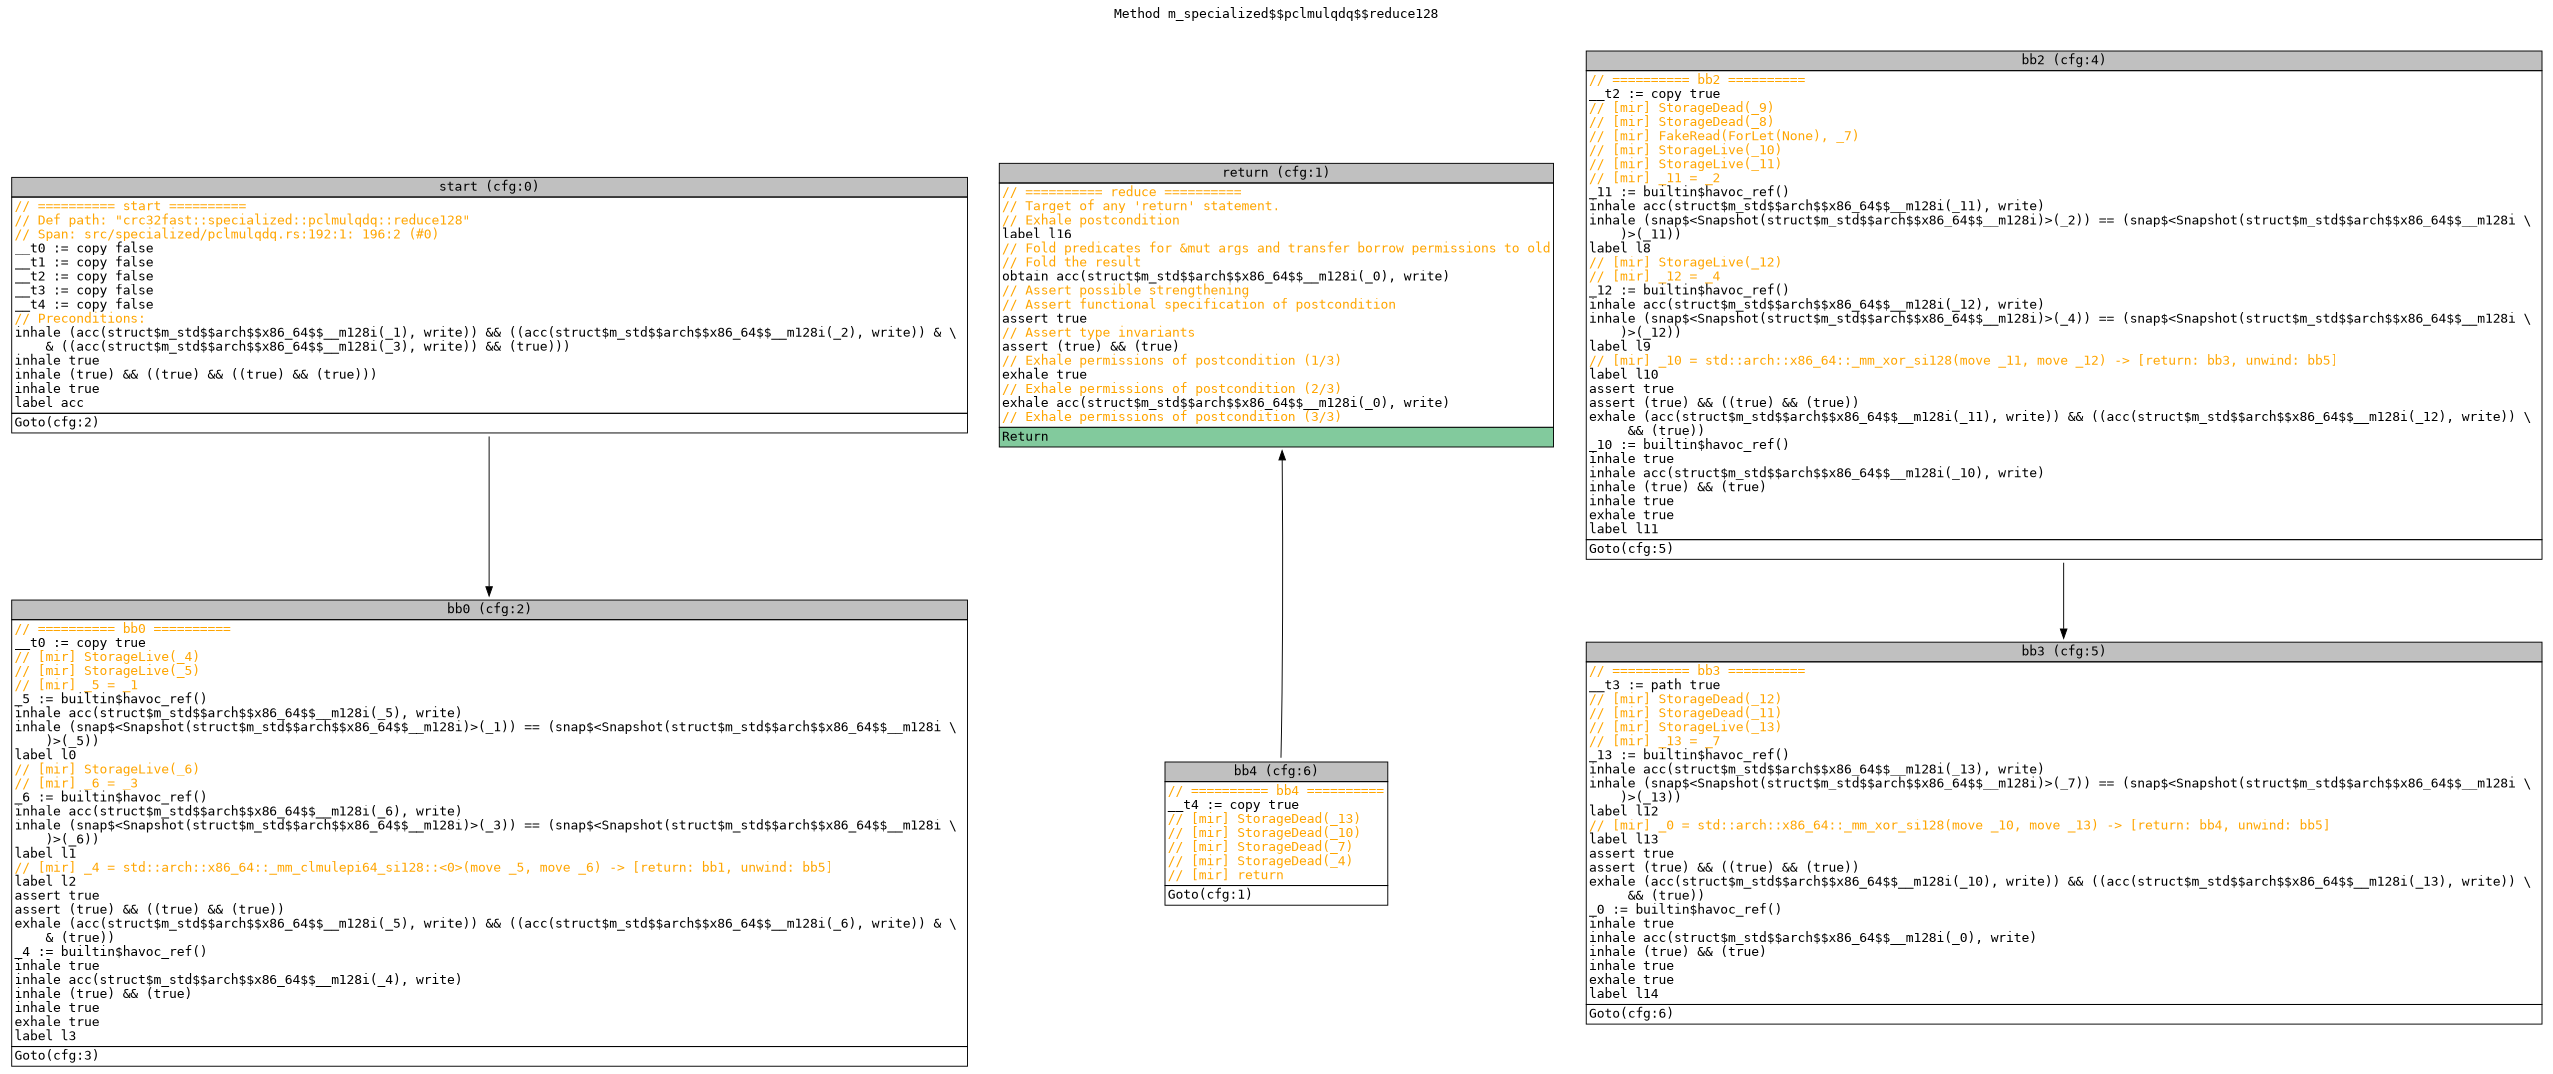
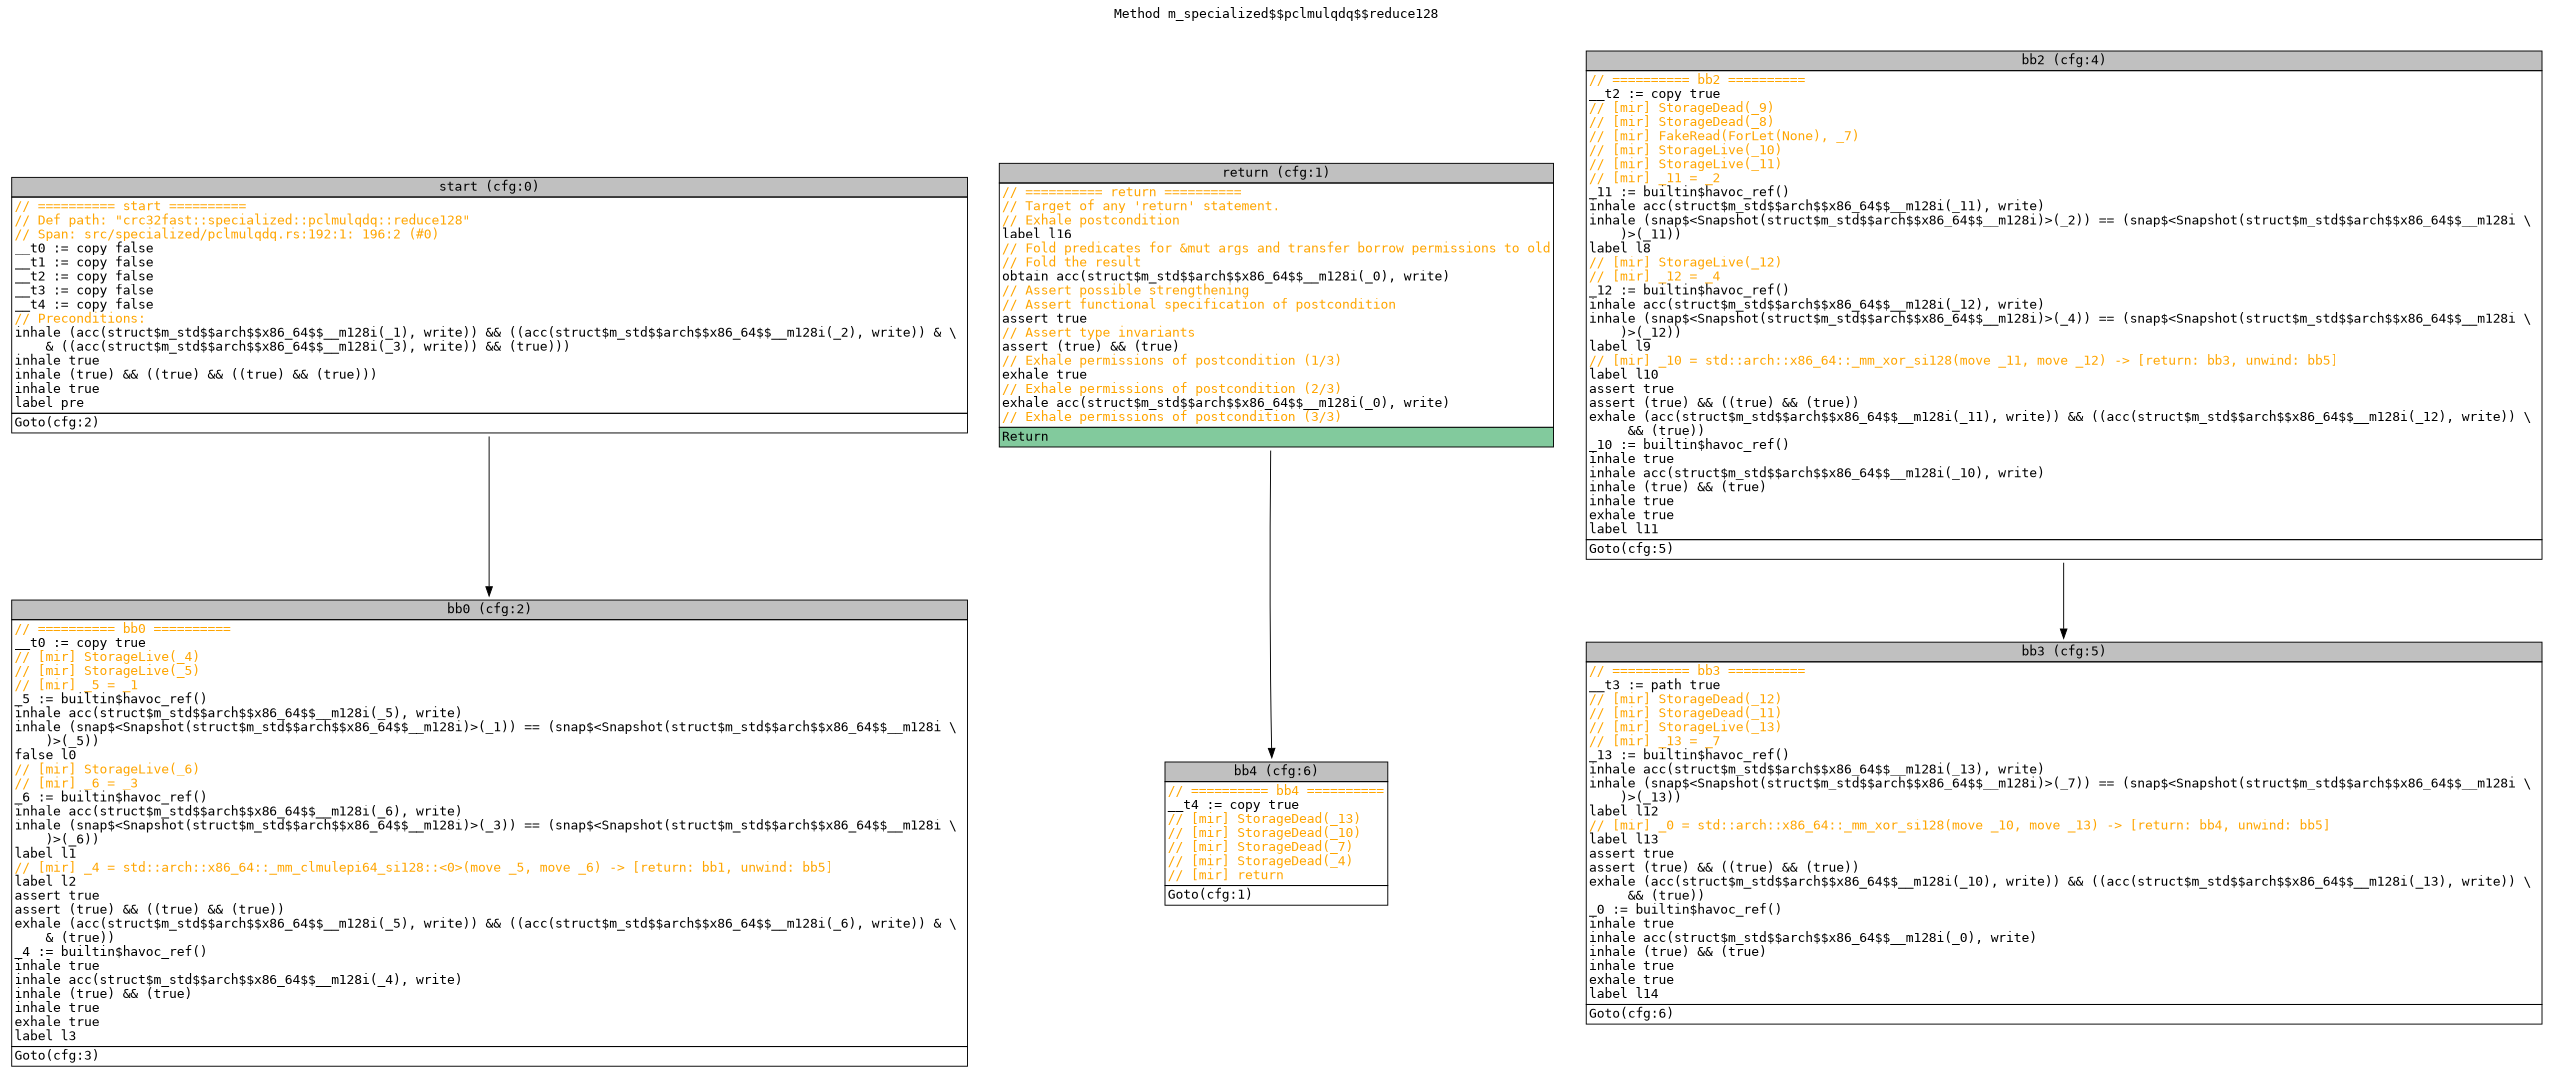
  digraph {
    fontname=monospace
    label="Method m_specialized$$pclmulqdq$$reduce128"
    labelloc=t
    node [fontname=monospace shape=none]
    edge [fontname=monospace]
-   n1 [label=<<table border="0" cellborder="1" cellspacing="0"><tr><td bgcolor="gray" align="center">start (cfg:0)</td></tr><tr><td align="left" balign="left"><font color="orange">// ========== start ==========</font><br/><font color="orange">// Def path: "crc32fast::specialized::pclmulqdq::reduce128"</font><br/><font color="orange">// Span: src/specialized/pclmulqdq.rs:192:1: 196:2 (#0)</font><br/>__t0 := copy false<br/>__t1 := copy false<br/>__t2 := copy false<br/>__t3 := copy false<br/>__t4 := copy false<br/><font color="orange">// Preconditions:</font><br/>inhale (acc(struct$m_std$$arch$$x86_64$$__m128i(_1), write)) &amp;&amp; ((acc(struct$m_std$$arch$$x86_64$$__m128i(_2), write)) &amp; \ <br/>    &amp; ((acc(struct$m_std$$arch$$x86_64$$__m128i(_3), write)) &amp;&amp; (true)))<br/>inhale true<br/>inhale (true) &amp;&amp; ((true) &amp;&amp; ((true) &amp;&amp; (true)))<br/>inhale true<br/>label acc</td></tr><tr><td align="left">Goto(cfg:2)<br/></td></tr></table>>]
-   n2 [label=<<table border="0" cellborder="1" cellspacing="0"><tr><td bgcolor="gray" align="center">bb0 (cfg:2)</td></tr><tr><td align="left" balign="left"><font color="orange">// ========== bb0 ==========</font><br/>__t0 := copy true<br/><font color="orange">// [mir] StorageLive(_4)</font><br/><font color="orange">// [mir] StorageLive(_5)</font><br/><font color="orange">// [mir] _5 = _1</font><br/>_5 := builtin$havoc_ref()<br/>inhale acc(struct$m_std$$arch$$x86_64$$__m128i(_5), write)<br/>inhale (snap$&lt;Snapshot(struct$m_std$$arch$$x86_64$$__m128i)&gt;(_1)) == (snap$&lt;Snapshot(struct$m_std$$arch$$x86_64$$__m128i \ <br/>    )&gt;(_5))<br/>label l0<br/><font color="orange">// [mir] StorageLive(_6)</font><br/><font color="orange">// [mir] _6 = _3</font><br/>_6 := builtin$havoc_ref()<br/>inhale acc(struct$m_std$$arch$$x86_64$$__m128i(_6), write)<br/>inhale (snap$&lt;Snapshot(struct$m_std$$arch$$x86_64$$__m128i)&gt;(_3)) == (snap$&lt;Snapshot(struct$m_std$$arch$$x86_64$$__m128i \ <br/>    )&gt;(_6))<br/>label l1<br/><font color="orange">// [mir] _4 = std::arch::x86_64::_mm_clmulepi64_si128::&lt;0&gt;(move _5, move _6) -&gt; [return: bb1, unwind: bb5]</font><br/>label l2<br/>assert true<br/>assert (true) &amp;&amp; ((true) &amp;&amp; (true))<br/>exhale (acc(struct$m_std$$arch$$x86_64$$__m128i(_5), write)) &amp;&amp; ((acc(struct$m_std$$arch$$x86_64$$__m128i(_6), write)) &amp; \ <br/>    &amp; (true))<br/>_4 := builtin$havoc_ref()<br/>inhale true<br/>inhale acc(struct$m_std$$arch$$x86_64$$__m128i(_4), write)<br/>inhale (true) &amp;&amp; (true)<br/>inhale true<br/>exhale true<br/>label l3</td></tr><tr><td align="left">Goto(cfg:3)<br/></td></tr></table>>]
-   n3 [label=<<table border="0" cellborder="1" cellspacing="0"><tr><td bgcolor="gray" align="center">return (cfg:1)</td></tr><tr><td align="left" balign="left"><font color="orange">// ========== reduce ==========</font><br/><font color="orange">// Target of any 'return' statement.</font><br/><font color="orange">// Exhale postcondition</font><br/>label l16<br/><font color="orange">// Fold predicates for &amp;mut args and transfer borrow permissions to old</font><br/><font color="orange">// Fold the result</font><br/>obtain acc(struct$m_std$$arch$$x86_64$$__m128i(_0), write)<br/><font color="orange">// Assert possible strengthening</font><br/><font color="orange">// Assert functional specification of postcondition</font><br/>assert true<br/><font color="orange">// Assert type invariants</font><br/>assert (true) &amp;&amp; (true)<br/><font color="orange">// Exhale permissions of postcondition (1/3)</font><br/>exhale true<br/><font color="orange">// Exhale permissions of postcondition (2/3)</font><br/>exhale acc(struct$m_std$$arch$$x86_64$$__m128i(_0), write)<br/><font color="orange">// Exhale permissions of postcondition (3/3)</font></td></tr><tr><td align="left" bgcolor="#82CA9D">Return<br/></td></tr></table>>]
+   n1 [label=<<table border="0" cellborder="1" cellspacing="0"><tr><td bgcolor="gray" align="center">start (cfg:0)</td></tr><tr><td align="left" balign="left"><font color="orange">// ========== start ==========</font><br/><font color="orange">// Def path: "crc32fast::specialized::pclmulqdq::reduce128"</font><br/><font color="orange">// Span: src/specialized/pclmulqdq.rs:192:1: 196:2 (#0)</font><br/>__t0 := copy false<br/>__t1 := copy false<br/>__t2 := copy false<br/>__t3 := copy false<br/>__t4 := copy false<br/><font color="orange">// Preconditions:</font><br/>inhale (acc(struct$m_std$$arch$$x86_64$$__m128i(_1), write)) &amp;&amp; ((acc(struct$m_std$$arch$$x86_64$$__m128i(_2), write)) &amp; \ <br/>    &amp; ((acc(struct$m_std$$arch$$x86_64$$__m128i(_3), write)) &amp;&amp; (true)))<br/>inhale true<br/>inhale (true) &amp;&amp; ((true) &amp;&amp; ((true) &amp;&amp; (true)))<br/>inhale true<br/>label pre</td></tr><tr><td align="left">Goto(cfg:2)<br/></td></tr></table>>]
+   n2 [label=<<table border="0" cellborder="1" cellspacing="0"><tr><td bgcolor="gray" align="center">bb0 (cfg:2)</td></tr><tr><td align="left" balign="left"><font color="orange">// ========== bb0 ==========</font><br/>__t0 := copy true<br/><font color="orange">// [mir] StorageLive(_4)</font><br/><font color="orange">// [mir] StorageLive(_5)</font><br/><font color="orange">// [mir] _5 = _1</font><br/>_5 := builtin$havoc_ref()<br/>inhale acc(struct$m_std$$arch$$x86_64$$__m128i(_5), write)<br/>inhale (snap$&lt;Snapshot(struct$m_std$$arch$$x86_64$$__m128i)&gt;(_1)) == (snap$&lt;Snapshot(struct$m_std$$arch$$x86_64$$__m128i \ <br/>    )&gt;(_5))<br/>false l0<br/><font color="orange">// [mir] StorageLive(_6)</font><br/><font color="orange">// [mir] _6 = _3</font><br/>_6 := builtin$havoc_ref()<br/>inhale acc(struct$m_std$$arch$$x86_64$$__m128i(_6), write)<br/>inhale (snap$&lt;Snapshot(struct$m_std$$arch$$x86_64$$__m128i)&gt;(_3)) == (snap$&lt;Snapshot(struct$m_std$$arch$$x86_64$$__m128i \ <br/>    )&gt;(_6))<br/>label l1<br/><font color="orange">// [mir] _4 = std::arch::x86_64::_mm_clmulepi64_si128::&lt;0&gt;(move _5, move _6) -&gt; [return: bb1, unwind: bb5]</font><br/>label l2<br/>assert true<br/>assert (true) &amp;&amp; ((true) &amp;&amp; (true))<br/>exhale (acc(struct$m_std$$arch$$x86_64$$__m128i(_5), write)) &amp;&amp; ((acc(struct$m_std$$arch$$x86_64$$__m128i(_6), write)) &amp; \ <br/>    &amp; (true))<br/>_4 := builtin$havoc_ref()<br/>inhale true<br/>inhale acc(struct$m_std$$arch$$x86_64$$__m128i(_4), write)<br/>inhale (true) &amp;&amp; (true)<br/>inhale true<br/>exhale true<br/>label l3</td></tr><tr><td align="left">Goto(cfg:3)<br/></td></tr></table>>]
+   n3 [label=<<table border="0" cellborder="1" cellspacing="0"><tr><td bgcolor="gray" align="center">return (cfg:1)</td></tr><tr><td align="left" balign="left"><font color="orange">// ========== return ==========</font><br/><font color="orange">// Target of any 'return' statement.</font><br/><font color="orange">// Exhale postcondition</font><br/>label l16<br/><font color="orange">// Fold predicates for &amp;mut args and transfer borrow permissions to old</font><br/><font color="orange">// Fold the result</font><br/>obtain acc(struct$m_std$$arch$$x86_64$$__m128i(_0), write)<br/><font color="orange">// Assert possible strengthening</font><br/><font color="orange">// Assert functional specification of postcondition</font><br/>assert true<br/><font color="orange">// Assert type invariants</font><br/>assert (true) &amp;&amp; (true)<br/><font color="orange">// Exhale permissions of postcondition (1/3)</font><br/>exhale true<br/><font color="orange">// Exhale permissions of postcondition (2/3)</font><br/>exhale acc(struct$m_std$$arch$$x86_64$$__m128i(_0), write)<br/><font color="orange">// Exhale permissions of postcondition (3/3)</font></td></tr><tr><td align="left" bgcolor="#82CA9D">Return<br/></td></tr></table>>]
    n4 [label=<<table border="0" cellborder="1" cellspacing="0"><tr><td bgcolor="gray" align="center">bb2 (cfg:4)</td></tr><tr><td align="left" balign="left"><font color="orange">// ========== bb2 ==========</font><br/>__t2 := copy true<br/><font color="orange">// [mir] StorageDead(_9)</font><br/><font color="orange">// [mir] StorageDead(_8)</font><br/><font color="orange">// [mir] FakeRead(ForLet(None), _7)</font><br/><font color="orange">// [mir] StorageLive(_10)</font><br/><font color="orange">// [mir] StorageLive(_11)</font><br/><font color="orange">// [mir] _11 = _2</font><br/>_11 := builtin$havoc_ref()<br/>inhale acc(struct$m_std$$arch$$x86_64$$__m128i(_11), write)<br/>inhale (snap$&lt;Snapshot(struct$m_std$$arch$$x86_64$$__m128i)&gt;(_2)) == (snap$&lt;Snapshot(struct$m_std$$arch$$x86_64$$__m128i \ <br/>    )&gt;(_11))<br/>label l8<br/><font color="orange">// [mir] StorageLive(_12)</font><br/><font color="orange">// [mir] _12 = _4</font><br/>_12 := builtin$havoc_ref()<br/>inhale acc(struct$m_std$$arch$$x86_64$$__m128i(_12), write)<br/>inhale (snap$&lt;Snapshot(struct$m_std$$arch$$x86_64$$__m128i)&gt;(_4)) == (snap$&lt;Snapshot(struct$m_std$$arch$$x86_64$$__m128i \ <br/>    )&gt;(_12))<br/>label l9<br/><font color="orange">// [mir] _10 = std::arch::x86_64::_mm_xor_si128(move _11, move _12) -&gt; [return: bb3, unwind: bb5]</font><br/>label l10<br/>assert true<br/>assert (true) &amp;&amp; ((true) &amp;&amp; (true))<br/>exhale (acc(struct$m_std$$arch$$x86_64$$__m128i(_11), write)) &amp;&amp; ((acc(struct$m_std$$arch$$x86_64$$__m128i(_12), write)) \ <br/>     &amp;&amp; (true))<br/>_10 := builtin$havoc_ref()<br/>inhale true<br/>inhale acc(struct$m_std$$arch$$x86_64$$__m128i(_10), write)<br/>inhale (true) &amp;&amp; (true)<br/>inhale true<br/>exhale true<br/>label l11</td></tr><tr><td align="left">Goto(cfg:5)<br/></td></tr></table>>]
    n5 [label=<<table border="0" cellborder="1" cellspacing="0"><tr><td bgcolor="gray" align="center">bb3 (cfg:5)</td></tr><tr><td align="left" balign="left"><font color="orange">// ========== bb3 ==========</font><br/>__t3 := path true<br/><font color="orange">// [mir] StorageDead(_12)</font><br/><font color="orange">// [mir] StorageDead(_11)</font><br/><font color="orange">// [mir] StorageLive(_13)</font><br/><font color="orange">// [mir] _13 = _7</font><br/>_13 := builtin$havoc_ref()<br/>inhale acc(struct$m_std$$arch$$x86_64$$__m128i(_13), write)<br/>inhale (snap$&lt;Snapshot(struct$m_std$$arch$$x86_64$$__m128i)&gt;(_7)) == (snap$&lt;Snapshot(struct$m_std$$arch$$x86_64$$__m128i \ <br/>    )&gt;(_13))<br/>label l12<br/><font color="orange">// [mir] _0 = std::arch::x86_64::_mm_xor_si128(move _10, move _13) -&gt; [return: bb4, unwind: bb5]</font><br/>label l13<br/>assert true<br/>assert (true) &amp;&amp; ((true) &amp;&amp; (true))<br/>exhale (acc(struct$m_std$$arch$$x86_64$$__m128i(_10), write)) &amp;&amp; ((acc(struct$m_std$$arch$$x86_64$$__m128i(_13), write)) \ <br/>     &amp;&amp; (true))<br/>_0 := builtin$havoc_ref()<br/>inhale true<br/>inhale acc(struct$m_std$$arch$$x86_64$$__m128i(_0), write)<br/>inhale (true) &amp;&amp; (true)<br/>inhale true<br/>exhale true<br/>label l14</td></tr><tr><td align="left">Goto(cfg:6)<br/></td></tr></table>>]
    n6 [label=<<table border="0" cellborder="1" cellspacing="0"><tr><td bgcolor="gray" align="center">bb4 (cfg:6)</td></tr><tr><td align="left" balign="left"><font color="orange">// ========== bb4 ==========</font><br/>__t4 := copy true<br/><font color="orange">// [mir] StorageDead(_13)</font><br/><font color="orange">// [mir] StorageDead(_10)</font><br/><font color="orange">// [mir] StorageDead(_7)</font><br/><font color="orange">// [mir] StorageDead(_4)</font><br/><font color="orange">// [mir] return</font></td></tr><tr><td align="left">Goto(cfg:1)<br/></td></tr></table>>]
    n1 -> n2
    n4 -> n5
-   n6 -> n3
+   n3 -> n6
  }
